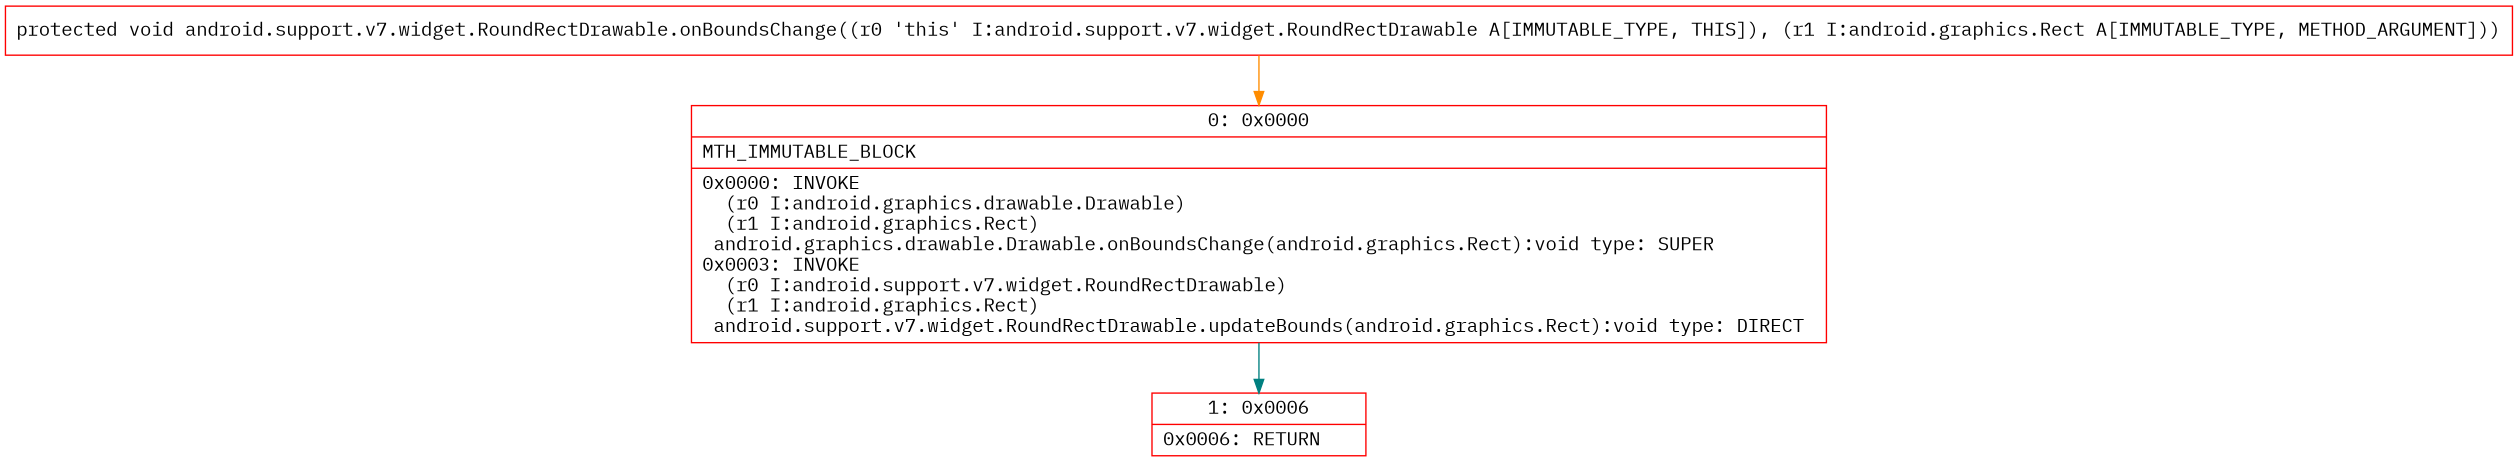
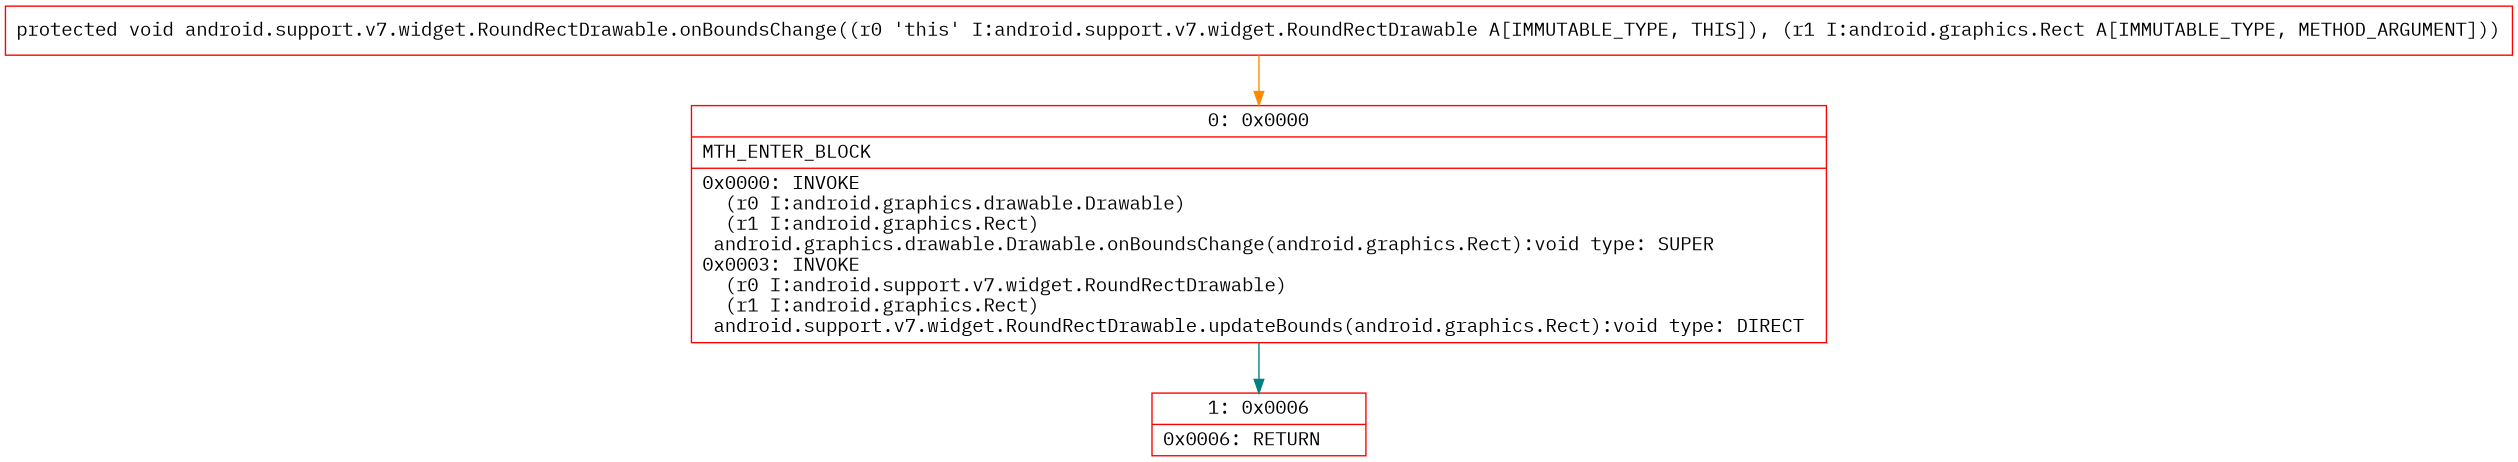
  digraph {
    fontname="IBM Plex Mono"
    node [shape=record color=red fontname="IBM Plex Mono"]
    edge [fontname="IBM Plex Mono"]
-   n1 [label="{0\:\ 0x0000|MTH_IMMUTABLE_BLOCK\l|0x0000: INVOKE  \l  (r0 I:android.graphics.drawable.Drawable)\l  (r1 I:android.graphics.Rect)\l android.graphics.drawable.Drawable.onBoundsChange(android.graphics.Rect):void type: SUPER \l0x0003: INVOKE  \l  (r0 I:android.support.v7.widget.RoundRectDrawable)\l  (r1 I:android.graphics.Rect)\l android.support.v7.widget.RoundRectDrawable.updateBounds(android.graphics.Rect):void type: DIRECT \l}"]
+   n1 [label="{0\:\ 0x0000|MTH_ENTER_BLOCK\l|0x0000: INVOKE  \l  (r0 I:android.graphics.drawable.Drawable)\l  (r1 I:android.graphics.Rect)\l android.graphics.drawable.Drawable.onBoundsChange(android.graphics.Rect):void type: SUPER \l0x0003: INVOKE  \l  (r0 I:android.support.v7.widget.RoundRectDrawable)\l  (r1 I:android.graphics.Rect)\l android.support.v7.widget.RoundRectDrawable.updateBounds(android.graphics.Rect):void type: DIRECT \l}"]
    n2 [label="{1\:\ 0x0006|0x0006: RETURN   \l}"]
    n3 [label="{protected void android.support.v7.widget.RoundRectDrawable.onBoundsChange((r0 'this' I:android.support.v7.widget.RoundRectDrawable A[IMMUTABLE_TYPE, THIS]), (r1 I:android.graphics.Rect A[IMMUTABLE_TYPE, METHOD_ARGUMENT])) }"]
    n1 -> n2 [color=teal]
    n3 -> n1 [color=darkorange]
  }
